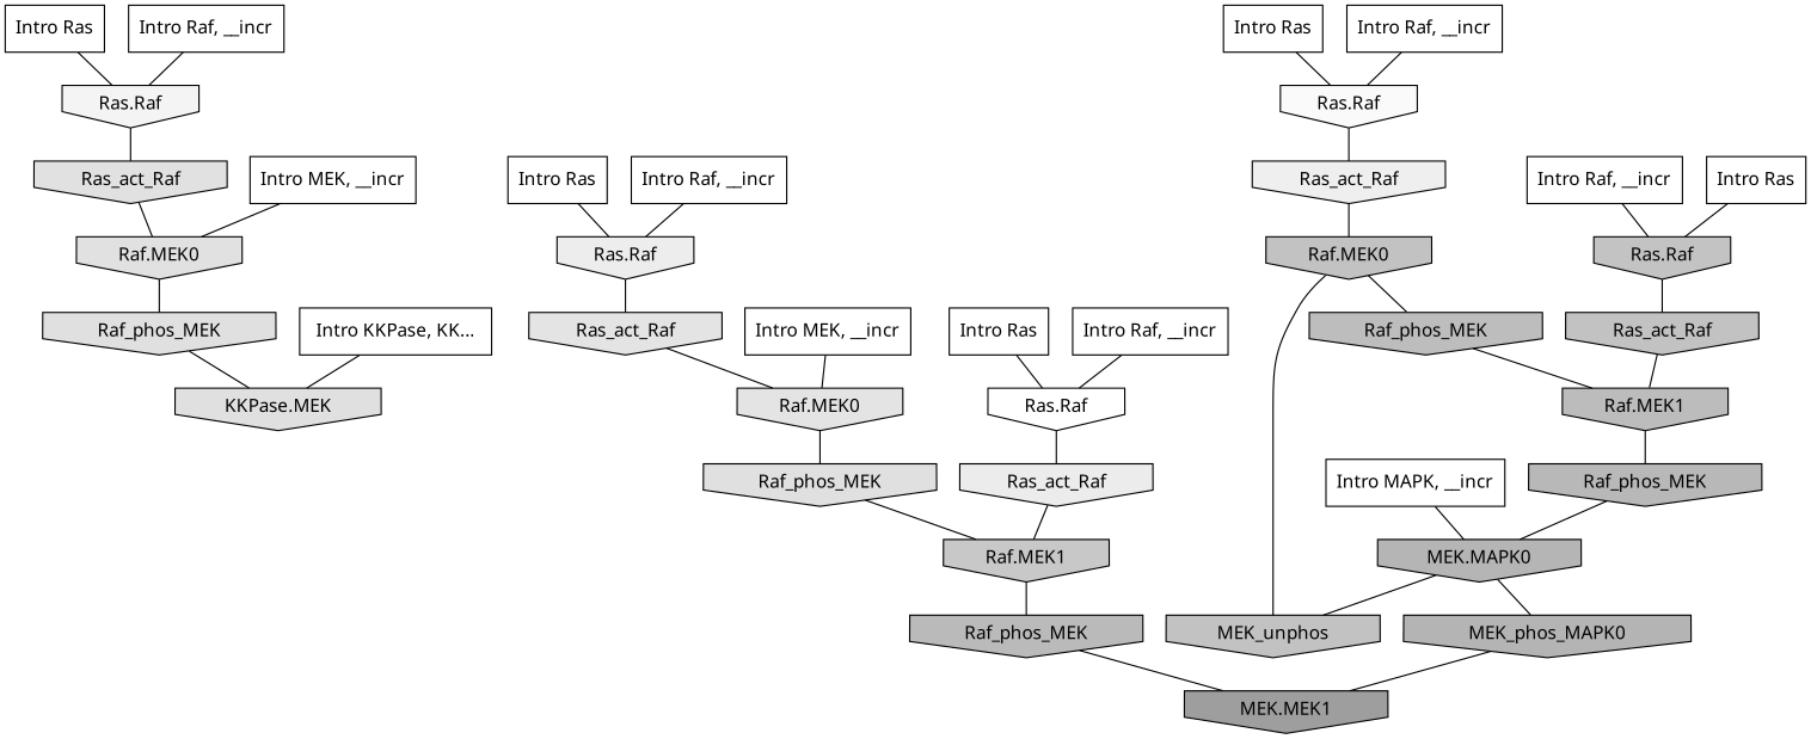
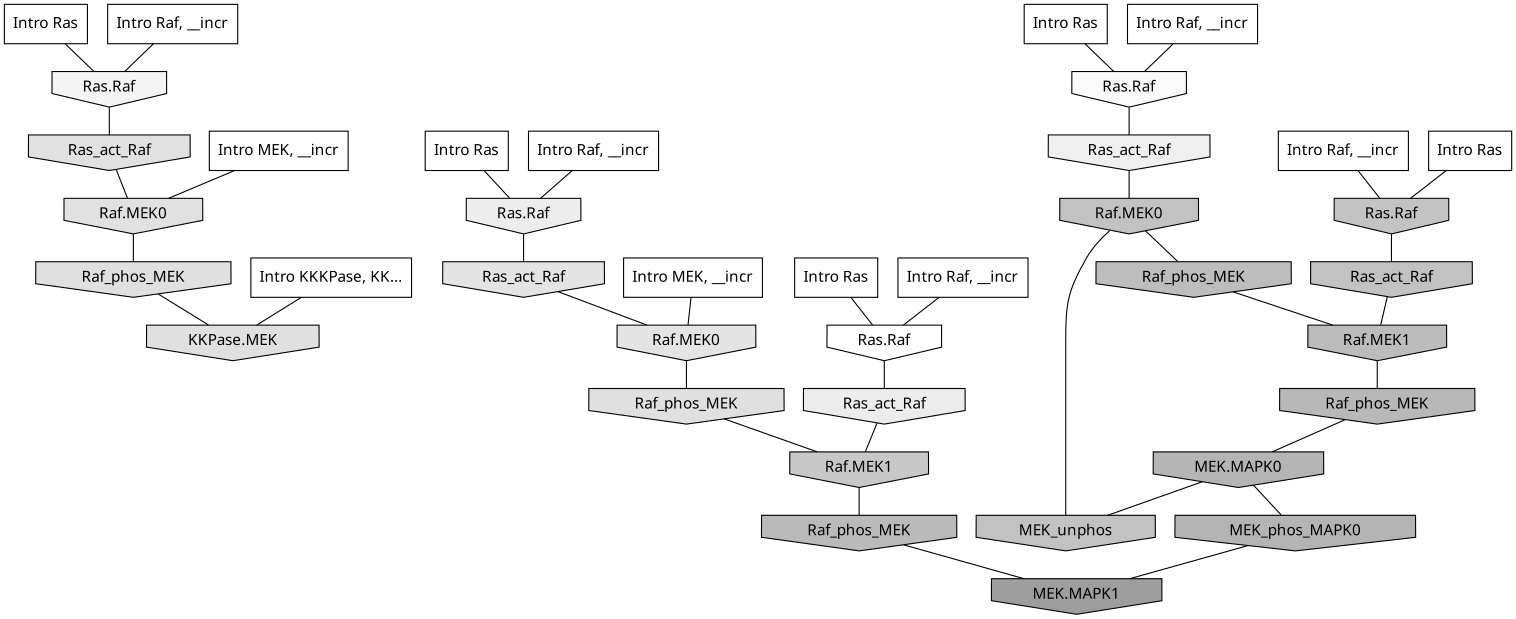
  digraph {
    rankdir=TB
    ranksep=0.30
    node [fillcolor="0.000 0.000 1.000" fontname="CMU Serif" shape=invhouse style=filled]
    edge [color="0.000 0.000 0.000" dir=none fontname="CMU Serif"]
    n1 [label="Intro Ras" shape=rectangle]
    n2 [fillcolor="0.000 0.000 0.954" label="Ras.Raf"]
    n3 [fillcolor="0.000 0.000 0.882" label=Ras_act_Raf]
    n4 [label="Intro Ras" shape=rectangle]
    n5 [fillcolor="0.000 0.000 0.978" label="Ras.Raf"]
    n6 [fillcolor="0.000 0.000 0.934" label=Ras_act_Raf]
    n7 [label="Intro Ras" shape=rectangle]
    n8 [fillcolor="0.000 0.000 0.765" label="Ras.Raf"]
    n9 [fillcolor="0.000 0.000 0.760" label=Ras_act_Raf]
    n10 [label="Intro Ras" shape=rectangle]
    n11 [label="Ras.Raf"]
    n12 [fillcolor="0.000 0.000 0.923" label=Ras_act_Raf]
    n13 [label="Intro Ras" shape=rectangle]
    n14 [fillcolor="0.000 0.000 0.929" label="Ras.Raf"]
    n15 [fillcolor="0.000 0.000 0.892" label=Ras_act_Raf]
    n16 [label="Intro Raf, __incr" shape=rectangle]
    n17 [label="Intro Raf, __incr" shape=rectangle]
    n18 [label="Intro Raf, __incr" shape=rectangle]
    n19 [label="Intro Raf, __incr" shape=rectangle]
    n20 [label="Intro Raf, __incr" shape=rectangle]
    n21 [label="Intro MEK, __incr" shape=rectangle]
    n22 [fillcolor="0.000 0.000 0.892" label="Raf.MEK0"]
    n23 [fillcolor="0.000 0.000 0.877" label=Raf_phos_MEK]
    n24 [label="Intro MEK, __incr" shape=rectangle]
    n25 [fillcolor="0.000 0.000 0.882" label="Raf.MEK0"]
    n26 [fillcolor="0.000 0.000 0.878" label=Raf_phos_MEK]
-   n27 [label="Intro MAPK, __incr" shape=rectangle]
    n28 [fillcolor="0.000 0.000 0.708" label="MEK.MAPK0"]
    n29 [fillcolor="0.000 0.000 0.761" label=MEK_unphos]
    n30 [fillcolor="0.000 0.000 0.704" label=MEK_phos_MAPK0]
-   n31 [label="Intro KKPase, KK..." shape=rectangle]
+   n31 [label="Intro KKKPase, KK..." shape=rectangle]
    n32 [fillcolor="0.000 0.000 0.878" label="KKPase.MEK"]
    n33 [fillcolor="0.000 0.000 0.785" label="Raf.MEK1"]
    n34 [fillcolor="0.000 0.000 0.761" label="Raf.MEK0"]
    n35 [fillcolor="0.000 0.000 0.740" label=Raf_phos_MEK]
    n36 [fillcolor="0.000 0.000 0.727" label=Raf_phos_MEK]
-   n37 [fillcolor="0.000 0.000 0.618" label="MEK.MEK1"]
+   n37 [fillcolor="0.000 0.000 0.618" label="MEK.MAPK1"]
    n38 [fillcolor="0.000 0.000 0.736" label="Raf.MEK1"]
    n39 [fillcolor="0.000 0.000 0.719" label=Raf_phos_MEK]
    n1 -> n2
    n2 -> n3
    n3 -> n25
    n4 -> n5
    n5 -> n6
    n6 -> n34
    n7 -> n8
    n8 -> n9
    n9 -> n38
    n10 -> n11
    n11 -> n12
    n12 -> n33
    n13 -> n14
    n14 -> n15
    n15 -> n22
    n16 -> n5
    n17 -> n11
    n18 -> n8
    n19 -> n2
    n20 -> n14
    n21 -> n22
    n22 -> n23
    n23 -> n33
    n24 -> n25
    n25 -> n26
    n26 -> n32
-   n27 -> n28
    n28 -> n29
    n28 -> n30
    n29 -> n34
    n30 -> n37
    n31 -> n32
    n33 -> n36
    n34 -> n35
    n35 -> n38
    n36 -> n37
    n38 -> n39
    n39 -> n28
  }
